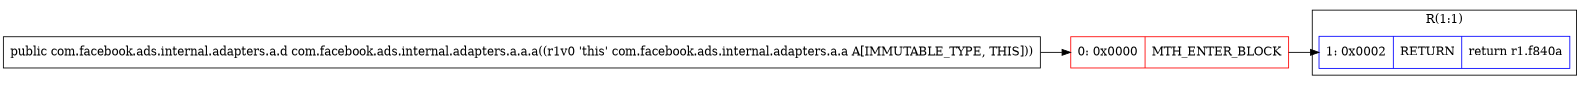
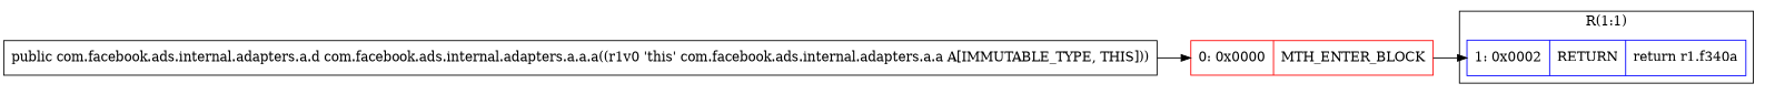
  digraph {
    rankdir=LR
    node [shape=record]
-   n1 [color=blue label="{1\:\ 0x0002|RETURN\l|return r1.f840a\l}"]
+   n1 [color=blue label="{1\:\ 0x0002|RETURN\l|return r1.f340a\l}"]
    n2 [color=red label="{0\:\ 0x0000|MTH_ENTER_BLOCK\l}"]
    n3 [label="{public com.facebook.ads.internal.adapters.a.d com.facebook.ads.internal.adapters.a.a.a((r1v0 'this' com.facebook.ads.internal.adapters.a.a A[IMMUTABLE_TYPE, THIS])) }"]
    subgraph cluster_1 {
      label="R(1:1)"
      n1
    }
    n2 -> n1
    n3 -> n2
  }
